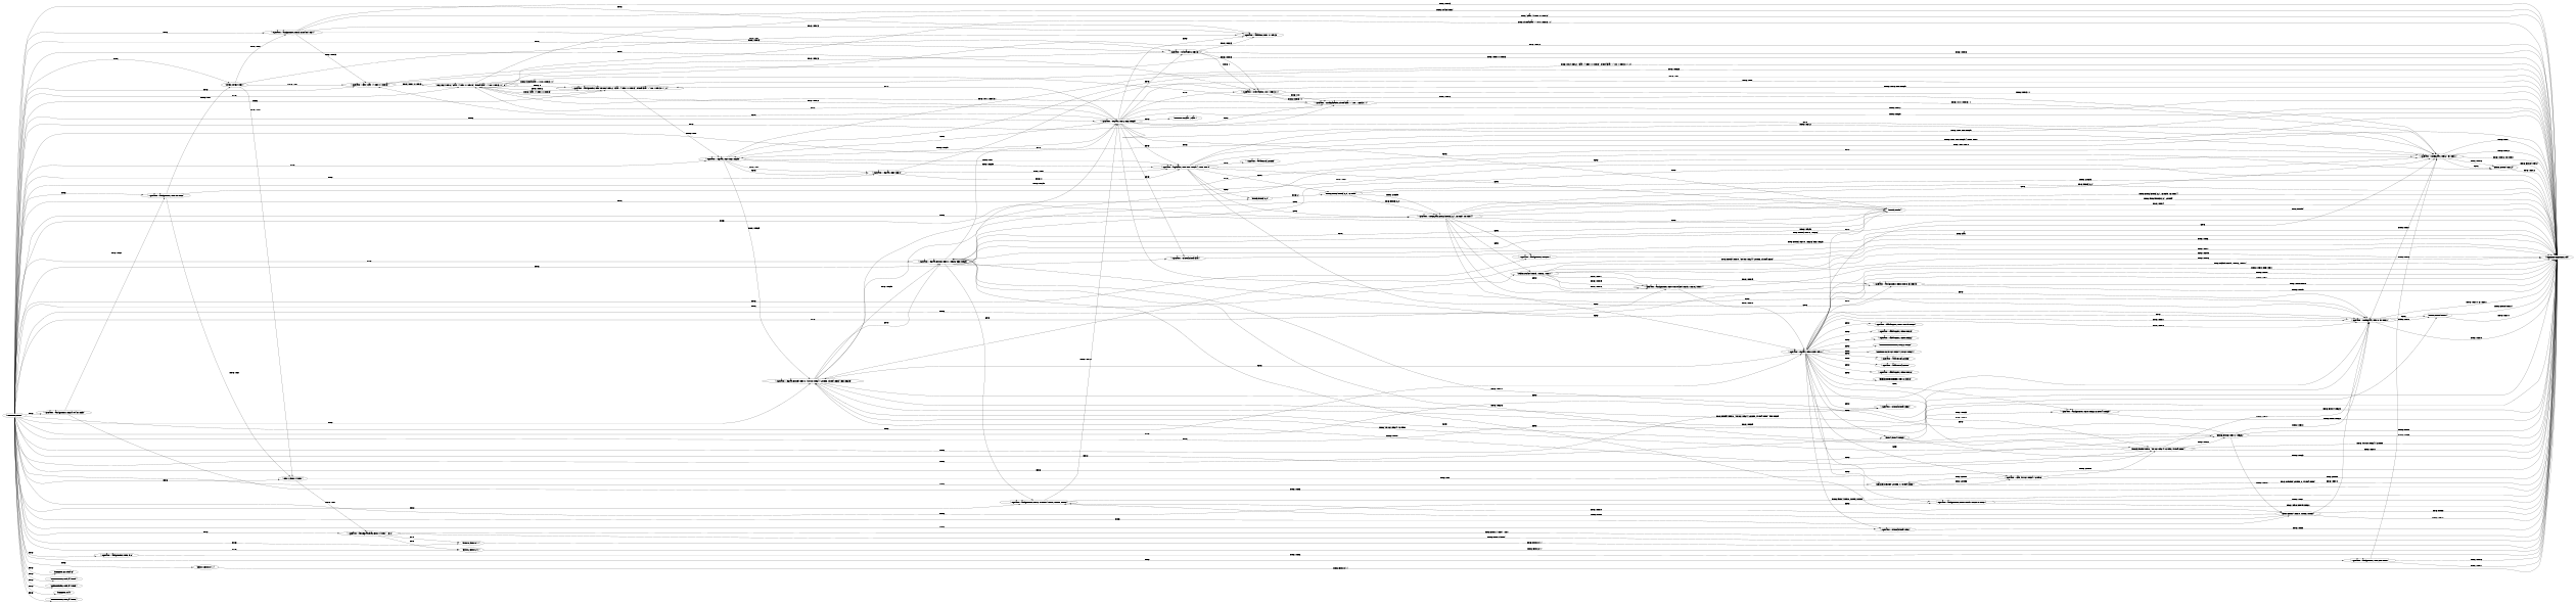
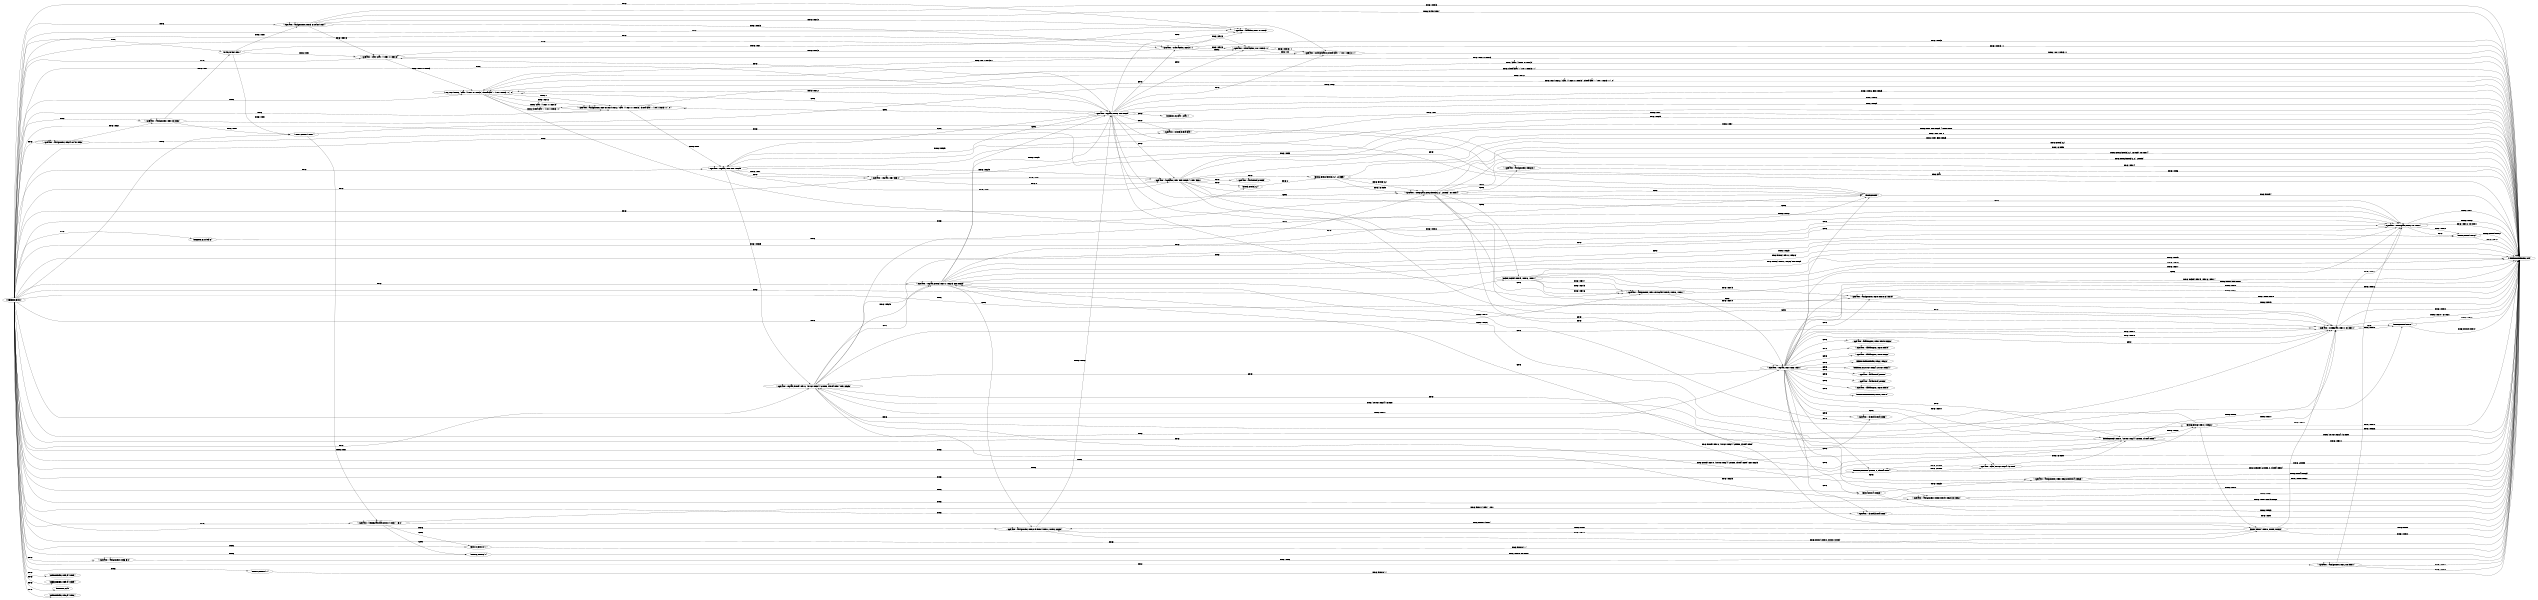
  digraph {
    rankdir=LR
    n1 [label="(METHOD,FUN1)"]
    n2 [label="(<operator>.assignment,VAR2[100] = VAR3)"]
    n3 [label="(<operator>.assignment,VAR1 = VAR2)"]
    n4 [label="(LITERAL,6,switch(6))"]
    n5 [label="(<operator>.assignment,VAR6 = 0)"]
    n6 [label="(<operator>.assignment,VAR12 = VAR11)"]
    n7 [label="(<operator>.assignment,VAR13 = strlen(VAR1))"]
    n8 [label="(strlen,strlen(VAR1))"]
    n9 [label="(<operator>.notEquals,FUN2(FUN3(2,2), &VAR5) != VAR14)"]
    n10 [label="(FUN3,FUN3(2,2))"]
    n11 [label="(<operator>.assignment,VAR6 = 1)"]
    n12 [label="(<operator>.assignment,VAR10 = socket(VAR15, VAR16, VAR17))"]
    n13 [label="(socket,socket(VAR15, VAR16, VAR17))"]
    n14 [label="(<operator>.equals,VAR10 == VAR11)"]
    n15 [label="(memset,memset(&VAR8, 0, sizeof(VAR8)))"]
    n16 [label="(<operator>.sizeOf,sizeof(VAR8))"]
    n17 [label="(<operator>.assignment,VAR8.VAR18 = VAR15)"]
    n18 [label="(<operator>.assignment,VAR8.VAR19.VAR20 = VAR21)"]
    n19 [label="(FUN4,FUN4(VAR23))"]
    n20 [label="(<operator>.equals,FUN5(VAR10, (struct VAR24*)&VAR8, sizeof(VAR8)) == VAR25)"]
    n21 [label="(FUN5,FUN5(VAR10, (struct VAR24*)&VAR8, sizeof(VAR8)))"]
    n22 [label="(<operator>.sizeOf,sizeof(VAR8))"]
    n23 [label="(<operator>.equals,FUN6(VAR10, VAR26) == VAR25)"]
    n24 [label="(FUN6,FUN6(VAR10, VAR26))"]
    n25 [label="(<operator>.assignment,VAR12 = FUN7(VAR10, NULL, NULL))"]
    n26 [label="(FUN7,FUN7(VAR10, NULL, NULL))"]
    n27 [label="(<operator>.equals,VAR12 == VAR25)"]
    n28 [label="(<operator>.assignment,VAR7 = recv(VAR12, (char *)(VAR1 + VAR13), sizeof(char) * (100 - VAR13 - 1), 0))"]
    n29 [label="(recv,recv(VAR12, (char *)(VAR1 + VAR13), sizeof(char) * (100 - VAR13 - 1), 0))"]
    n30 [label="(<operator>.cast,(char *)(VAR1 + VAR13))"]
    n31 [label="(<operator>.addition,VAR1 + VAR13)"]
    n32 [label="(<operator>.multiplication,sizeof(char) * (100 - VAR13 - 1))"]
    n33 [label="(<operator>.sizeOf,sizeof(char))"]
    n34 [label="(<operator>.subtraction,100 - VAR13 - 1)"]
    n35 [label="(<operator>.subtraction,VAR13 - 1)"]
    n36 [label="(<operator>.equals,VAR7 == VAR25)"]
    n37 [label="(<operator>.equals,VAR7 == 0)"]
    n38 [label="(IDENTIFIER,VAR9,if (VAR9))"]
    n39 [label="(IDENTIFIER,VAR9,if (VAR9))"]
    n40 [label="(LITERAL,0,do)"]
    n41 [label="(<operator>.notEquals,VAR10 != VAR11)"]
    n42 [label="(FUN8,FUN8(VAR10))"]
    n43 [label="(<operator>.notEquals,VAR12 != VAR11)"]
    n44 [label="(FUN8,FUN8(VAR12))"]
    n45 [label="(IDENTIFIER,VAR6,if (VAR6))"]
    n46 [label="(FUN9,FUN9())"]
    n47 [label="(FUN10,FUN10(\"\"))"]
    n48 [label="(<operator>.lessEqualsThan,FUN11(VAR1) <= 0)"]
    n49 [label="(VAR11,FUN11(VAR1))"]
    n50 [label="(FUN10,FUN10(\"\"))"]
    n51 [label="(FUN12,FUN12(1))"]
    n52 [label="(METHOD_RETURN,void)"]
    n53 [label="(FUN2,FUN2(FUN3(2,2), &VAR5))"]
    n54 [label="(<operator>.assignment,VAR8.VAR22 = FUN4(VAR23))"]
    n55 [label="(<operator>.cast,(struct VAR24*)&VAR8)"]
    n56 [label="(<operator>.addressOf,&VAR8)"]
    n57 [label="(<operator>.fieldAccess,VAR8.VAR18)"]
    n58 [label="(FIELD_IDENTIFIER,VAR18,VAR18)"]
    n59 [label="(<operator>.fieldAccess,VAR8.VAR19.VAR20)"]
    n60 [label="(<operator>.fieldAccess,VAR8.VAR19)"]
    n61 [label="(<operator>.fieldAccess,VAR8.VAR22)"]
    n62 [label="(FIELD_IDENTIFIER,VAR22,VAR22)"]
    n63 [label="(UNKNOWN,struct VAR24*,struct VAR24*)"]
    n64 [label="(<operator>.addressOf,&VAR8)"]
    n65 [label="(<operator>.logicalOr,VAR7 == VAR25 || VAR7 == 0)"]
    n66 [label="(UNKNOWN,char *,char *)"]
    n67 [label="(<operator>.addressOf,&VAR5)"]
    n1 -> n2 [label="DDG: "]
    n1 -> n3 [label="DDG: "]
    n1 -> n4 [label="DDG: "]
    n1 -> n5 [label="DDG: "]
    n1 -> n6 [label="DDG: "]
    n1 -> n7 [label="DDG: "]
    n1 -> n8 [label="DDG: "]
-   n1 -> n9 [label="DDG: "]
+   n4 -> n9 [label="DDG: "]
    n1 -> n10 [label="DDG: "]
    n1 -> n11 [label="DDG: "]
    n1 -> n12 [label="DDG: "]
    n1 -> n13 [label="DDG: "]
    n1 -> n14 [label="DDG: "]
    n1 -> n15 [label="DDG: "]
    n1 -> n16 [label="DDG: "]
    n1 -> n17 [label="DDG: "]
    n1 -> n18 [label="DDG: "]
    n1 -> n19 [label="DDG: "]
    n1 -> n20 [label="DDG: "]
    n1 -> n21 [label="DDG: "]
    n1 -> n22 [label="DDG: "]
    n1 -> n23 [label="DDG: "]
    n1 -> n24 [label="DDG: "]
    n1 -> n25 [label="DDG: "]
    n1 -> n26 [label="DDG: "]
    n1 -> n27 [label="DDG: "]
    n1 -> n28 [label="DDG: "]
    n1 -> n29 [label="DDG: "]
    n1 -> n30 [label="DDG: "]
    n1 -> n31 [label="DDG: "]
    n1 -> n32 [label="DDG: "]
    n1 -> n33 [label="DDG: "]
    n1 -> n34 [label="DDG: "]
    n1 -> n35 [label="DDG: "]
    n1 -> n36 [label="DDG: "]
    n1 -> n37 [label="DDG: "]
    n1 -> n38 [label="DDG: "]
    n1 -> n39 [label="DDG: "]
    n1 -> n40 [label="DDG: "]
    n1 -> n41 [label="DDG: "]
    n1 -> n42 [label="DDG: "]
    n1 -> n43 [label="DDG: "]
    n1 -> n44 [label="DDG: "]
    n1 -> n45 [label="DDG: "]
    n1 -> n46 [label="DDG: "]
    n1 -> n47 [label="DDG: "]
    n1 -> n48 [label="DDG: "]
    n1 -> n49 [label="DDG: "]
    n1 -> n50 [label="DDG: "]
    n1 -> n51 [label="DDG: "]
    n2 -> n3 [label="DDG: VAR2"]
    n2 -> n52 [label="DDG: VAR3"]
    n3 -> n8 [label="DDG: VAR1"]
    n3 -> n49 [label="DDG: VAR1"]
    n3 -> n52 [label="DDG: VAR2"]
    n5 -> n52 [label="DDG: VAR6"]
    n6 -> n43 [label="DDG: VAR12"]
    n6 -> n52 [label="DDG: VAR11"]
    n6 -> n52 [label="DDG: VAR12"]
    n7 -> n30 [label="DDG: VAR13"]
    n7 -> n31 [label="DDG: VAR13"]
    n7 -> n35 [label="DDG: VAR13"]
    n7 -> n52 [label="DDG: strlen(VAR1)"]
    n7 -> n52 [label="DDG: VAR13"]
    n8 -> n7 [label="DDG: VAR1"]
    n8 -> n30 [label="DDG: VAR1"]
    n8 -> n31 [label="DDG: VAR1"]
    n8 -> n49 [label="DDG: VAR1"]
    n9 -> n11 [label="CDG: "]
    n9 -> n12 [label="CDG: "]
    n9 -> n13 [label="CDG: "]
    n9 -> n14 [label="CDG: "]
    n9 -> n41 [label="CDG: "]
    n9 -> n43 [label="CDG: "]
    n9 -> n46 [label="CDG: "]
    n9 -> n52 [label="DDG: FUN2(FUN3(2,2), &VAR5) != VAR14"]
    n9 -> n52 [label="DDG: FUN2(FUN3(2,2), &VAR5)"]
    n9 -> n52 [label="DDG: VAR14"]
    n10 -> n53 [label="DDG: 2"]
    n11 -> n52 [label="DDG: VAR6"]
    n12 -> n14 [label="DDG: VAR10"]
    n12 -> n52 [label="DDG: socket(VAR15, VAR16, VAR17)"]
    n13 -> n12 [label="DDG: VAR15"]
    n13 -> n12 [label="DDG: VAR16"]
    n13 -> n12 [label="DDG: VAR17"]
    n13 -> n17 [label="DDG: VAR15"]
    n13 -> n52 [label="DDG: VAR17"]
    n13 -> n52 [label="DDG: VAR15"]
    n13 -> n52 [label="DDG: VAR16"]
    n14 -> n15 [label="CDG: "]
    n14 -> n16 [label="CDG: "]
    n14 -> n17 [label="CDG: "]
    n14 -> n18 [label="CDG: "]
    n14 -> n19 [label="CDG: "]
    n14 -> n20 [label="CDG: "]
    n14 -> n21 [label="DDG: VAR10"]
    n14 -> n21 [label="CDG: "]
    n14 -> n22 [label="CDG: "]
    n14 -> n41 [label="DDG: VAR10"]
    n14 -> n41 [label="DDG: VAR11"]
    n14 -> n41 [label="CDG: "]
    n14 -> n43 [label="CDG: "]
    n14 -> n46 [label="CDG: "]
    n14 -> n52 [label="DDG: VAR10 == VAR11"]
    n14 -> n52 [label="DDG: VAR10"]
    n14 -> n52 [label="DDG: VAR11"]
    n14 -> n54 [label="CDG: "]
    n14 -> n55 [label="CDG: "]
    n14 -> n56 [label="CDG: "]
    n14 -> n57 [label="CDG: "]
    n14 -> n58 [label="CDG: "]
    n14 -> n59 [label="CDG: "]
    n14 -> n60 [label="CDG: "]
    n14 -> n61 [label="CDG: "]
    n14 -> n62 [label="CDG: "]
    n14 -> n63 [label="CDG: "]
    n14 -> n64 [label="CDG: "]
    n15 -> n52 [label="DDG: memset(&VAR8, 0, sizeof(VAR8))"]
    n15 -> n55 [label="DDG: &VAR8"]
    n17 -> n52 [label="DDG: VAR8.VAR18"]
    n17 -> n52 [label="DDG: VAR15"]
    n18 -> n52 [label="DDG: VAR21"]
    n18 -> n52 [label="DDG: VAR8.VAR19.VAR20"]
    n19 -> n52 [label="DDG: VAR23"]
    n19 -> n54 [label="DDG: VAR23"]
    n20 -> n23 [label="DDG: VAR25"]
    n20 -> n23 [label="CDG: "]
    n20 -> n24 [label="CDG: "]
    n20 -> n41 [label="CDG: "]
    n20 -> n43 [label="CDG: "]
    n20 -> n46 [label="CDG: "]
    n20 -> n52 [label="DDG: FUN5(VAR10, (struct VAR24*)&VAR8, sizeof(VAR8))"]
    n20 -> n52 [label="DDG: FUN5(VAR10, (struct VAR24*)&VAR8, sizeof(VAR8)) == VAR25"]
    n20 -> n52 [label="DDG: VAR25"]
    n21 -> n20 [label="DDG: VAR10"]
    n21 -> n20 [label="DDG: (struct VAR24*)&VAR8"]
    n21 -> n24 [label="DDG: VAR10"]
    n21 -> n41 [label="DDG: VAR10"]
    n21 -> n52 [label="DDG: VAR10"]
    n21 -> n52 [label="DDG: (struct VAR24*)&VAR8"]
    n22 -> n52 [label="DDG: VAR8"]
    n23 -> n25 [label="CDG: "]
    n23 -> n26 [label="CDG: "]
    n23 -> n27 [label="DDG: VAR25"]
    n23 -> n27 [label="CDG: "]
    n23 -> n41 [label="CDG: "]
    n23 -> n43 [label="CDG: "]
    n23 -> n46 [label="CDG: "]
    n23 -> n52 [label="DDG: VAR25"]
    n23 -> n52 [label="DDG: FUN6(VAR10, VAR26)"]
    n23 -> n52 [label="DDG: FUN6(VAR10, VAR26) == VAR25"]
    n24 -> n23 [label="DDG: VAR10"]
    n24 -> n23 [label="DDG: VAR26"]
    n24 -> n26 [label="DDG: VAR10"]
    n24 -> n41 [label="DDG: VAR10"]
    n24 -> n52 [label="DDG: VAR26"]
    n24 -> n52 [label="DDG: VAR10"]
    n25 -> n27 [label="DDG: VAR12"]
    n25 -> n52 [label="DDG: FUN7(VAR10, NULL, NULL)"]
    n26 -> n25 [label="DDG: VAR10"]
    n26 -> n25 [label="DDG: NULL"]
    n26 -> n41 [label="DDG: VAR10"]
    n26 -> n52 [label="DDG: NULL"]
    n26 -> n52 [label="DDG: VAR10"]
    n27 -> n28 [label="CDG: "]
    n27 -> n29 [label="DDG: VAR12"]
    n27 -> n29 [label="CDG: "]
    n27 -> n30 [label="CDG: "]
    n27 -> n31 [label="CDG: "]
    n27 -> n32 [label="CDG: "]
    n27 -> n33 [label="CDG: "]
    n27 -> n34 [label="CDG: "]
    n27 -> n35 [label="CDG: "]
    n27 -> n36 [label="DDG: VAR25"]
    n27 -> n36 [label="CDG: "]
    n27 -> n41 [label="CDG: "]
    n27 -> n43 [label="DDG: VAR12"]
    n27 -> n43 [label="CDG: "]
    n27 -> n46 [label="CDG: "]
    n27 -> n52 [label="DDG: VAR12 == VAR25"]
    n27 -> n52 [label="DDG: VAR12"]
    n27 -> n52 [label="DDG: VAR25"]
    n27 -> n65 [label="CDG: "]
    n27 -> n66 [label="CDG: "]
    n28 -> n36 [label="DDG: VAR7"]
    n28 -> n52 [label="DDG: recv(VAR12, (char *)(VAR1 + VAR13), sizeof(char) * (100 - VAR13 - 1), 0)"]
    n29 -> n28 [label="DDG: VAR12"]
    n29 -> n28 [label="DDG: (char *)(VAR1 + VAR13)"]
    n29 -> n28 [label="DDG: sizeof(char) * (100 - VAR13 - 1)"]
    n29 -> n28 [label="DDG: 0"]
    n29 -> n43 [label="DDG: VAR12"]
    n29 -> n52 [label="DDG: (char *)(VAR1 + VAR13)"]
    n29 -> n52 [label="DDG: sizeof(char) * (100 - VAR13 - 1)"]
    n29 -> n52 [label="DDG: VAR12"]
    n30 -> n29 [label="DDG: VAR1 + VAR13"]
    n30 -> n52 [label="DDG: VAR1 + VAR13"]
    n32 -> n29 [label="DDG: 100 - VAR13 - 1"]
-   n32 -> n43 [label="DDG: 100 - VAR13 - 1"]
+   n32 -> n52 [label="DDG: 100 - VAR13 - 1"]
    n33 -> n52 [label="DDG: char"]
    n34 -> n32 [label="DDG: 100"]
    n34 -> n32 [label="DDG: VAR13 - 1"]
    n34 -> n52 [label="DDG: VAR13 - 1"]
    n35 -> n30 [label="DDG: VAR13"]
    n35 -> n31 [label="DDG: VAR13"]
    n35 -> n34 [label="DDG: VAR13"]
    n35 -> n34 [label="DDG: 1"]
    n35 -> n52 [label="DDG: VAR13"]
    n36 -> n20 [label="DDG: VAR25"]
    n36 -> n37 [label="DDG: VAR7"]
    n36 -> n37 [label="CDG: "]
    n36 -> n52 [label="DDG: VAR7"]
    n36 -> n52 [label="DDG: VAR25"]
    n36 -> n65 [label="DDG: VAR7"]
    n36 -> n65 [label="DDG: VAR25"]
    n37 -> n52 [label="DDG: VAR7"]
    n37 -> n65 [label="DDG: VAR7"]
    n37 -> n65 [label="DDG: 0"]
    n41 -> n42 [label="DDG: VAR10"]
    n41 -> n42 [label="CDG: "]
    n41 -> n43 [label="DDG: VAR11"]
    n41 -> n52 [label="DDG: VAR10"]
    n41 -> n52 [label="DDG: VAR10 != VAR11"]
    n42 -> n52 [label="DDG: VAR10"]
    n42 -> n52 [label="DDG: FUN8(VAR10)"]
    n43 -> n44 [label="DDG: VAR12"]
    n43 -> n44 [label="CDG: "]
    n43 -> n52 [label="DDG: VAR11"]
    n43 -> n52 [label="DDG: VAR12"]
    n43 -> n52 [label="DDG: VAR12 != VAR11"]
    n44 -> n52 [label="DDG: VAR12"]
    n44 -> n52 [label="DDG: FUN8(VAR12)"]
    n46 -> n52 [label="DDG: FUN9()"]
    n47 -> n52 [label="DDG: FUN10(\"\")"]
    n48 -> n50 [label="CDG: "]
    n48 -> n51 [label="CDG: "]
    n48 -> n52 [label="DDG: FUN11(VAR1) <= 0"]
    n48 -> n52 [label="DDG: FUN11(VAR1)"]
    n49 -> n48 [label="DDG: VAR1"]
    n49 -> n52 [label="DDG: VAR1"]
    n50 -> n52 [label="DDG: FUN10(\"\")"]
-   n51 -> n52 [label="DDG: FUN12(1)"]
+   n51 -> n52 [label="DDG: VAR10 != VAR11"]
    n53 -> n9 [label="DDG: FUN3(2,2)"]
    n53 -> n9 [label="DDG: &VAR5"]
    n53 -> n52 [label="DDG: FUN3(2,2)"]
    n53 -> n52 [label="DDG: &VAR5"]
    n54 -> n52 [label="DDG: FUN4(VAR23)"]
    n54 -> n52 [label="DDG: VAR8.VAR22"]
    n55 -> n15 [label="DDG: &VAR8"]
    n55 -> n21 [label="DDG: &VAR8"]
    n55 -> n52 [label="DDG: &VAR8"]
    n65 -> n9 [label="CDG: "]
    n65 -> n10 [label="CDG: "]
    n65 -> n41 [label="CDG: "]
    n65 -> n43 [label="CDG: "]
    n65 -> n46 [label="CDG: "]
    n65 -> n52 [label="DDG: VAR7 == VAR25 || VAR7 == 0"]
    n65 -> n52 [label="DDG: VAR7 == 0"]
    n65 -> n52 [label="DDG: VAR7 == VAR25"]
    n65 -> n53 [label="CDG: "]
    n65 -> n67 [label="CDG: "]
  }
